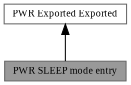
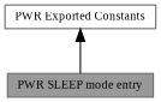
  digraph {
    rankdir=TB
    fontname="Liberation Serif"
    node [fontname="Liberation Serif" fontsize=10 shape=box style=filled]
-   n1 [color=grey40 fillcolor=white height=0.2 label="PWR Exported Exported" width=0.4]
+   n1 [color=grey40 fillcolor=white height=0.2 label="PWR Exported Constants" width=0.4]
    n2 [color=gray40 fillcolor=grey60 fontcolor=black height=0.2 label="PWR SLEEP mode entry" width=0.4]
    n1 -> n2 [dir=back fontname="Liberation Serif" fontsize=10 labelfontname=Helvetica labelfontsize=10 shape=plaintext style=solid]
  }
